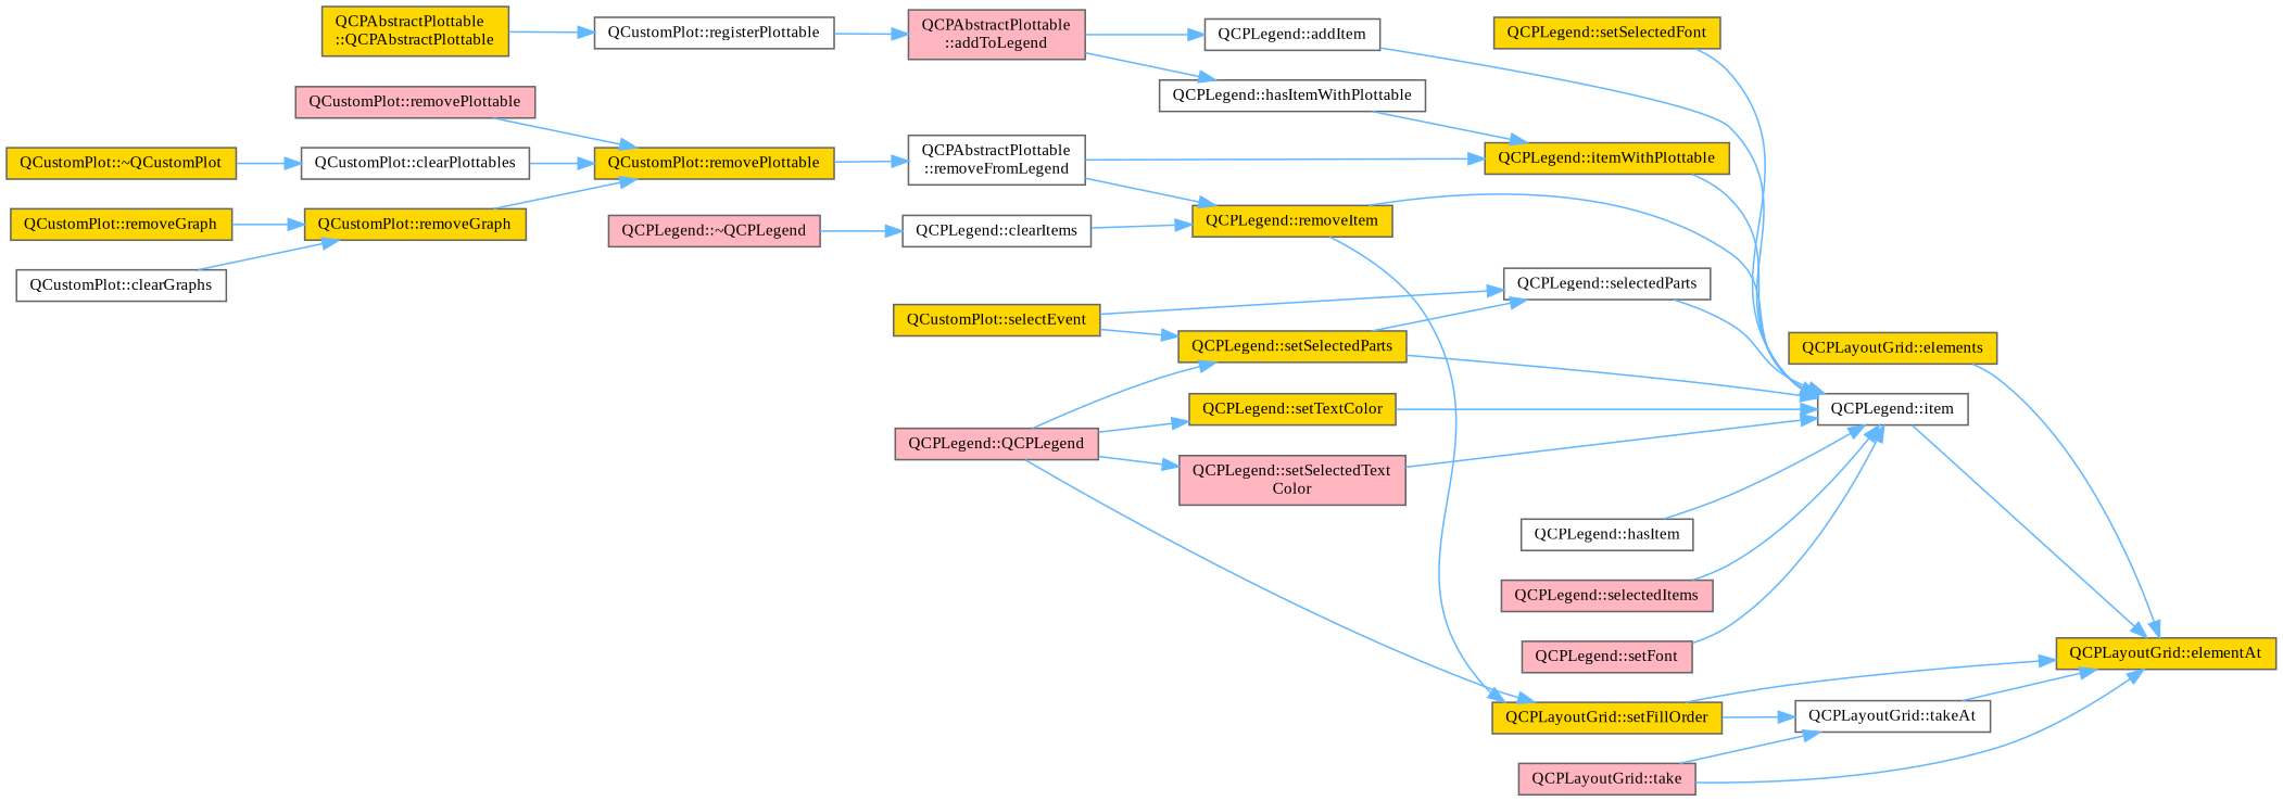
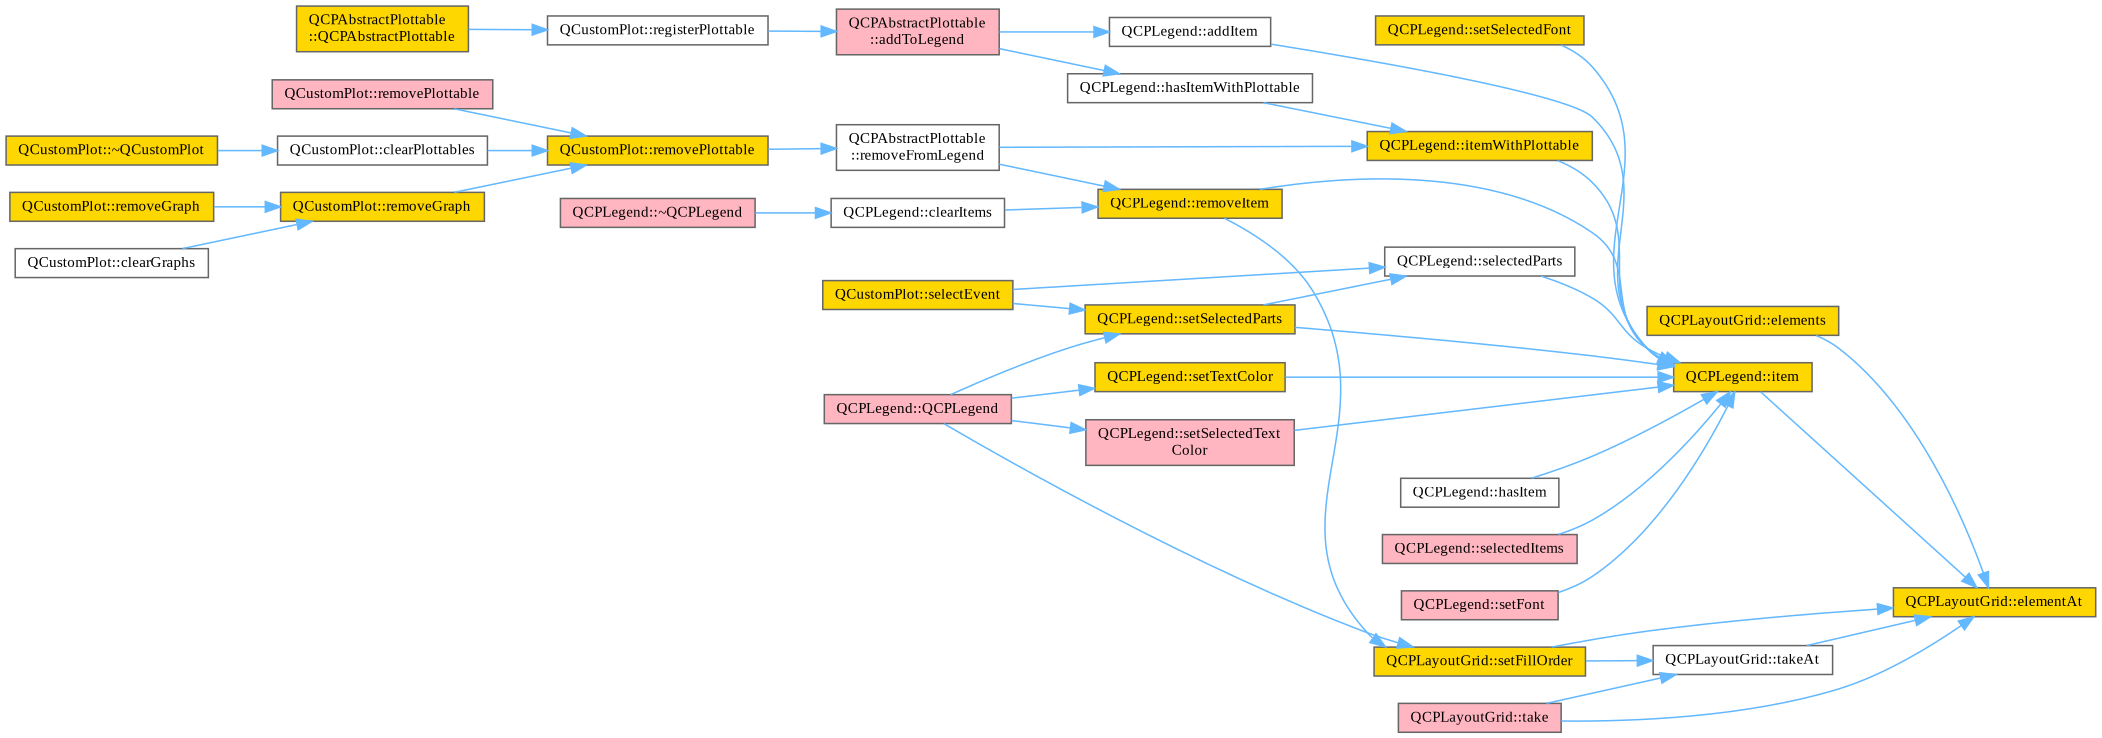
  digraph {
    fontname="Liberation Serif"
    rankdir=RL
    node [color=grey40 fillcolor=gold fontname="Liberation Serif" fontsize=10 shape=box style=filled]
    edge [color=steelblue1 dir=back fontname="Liberation Serif" fontsize=10 labelfontname=Helvetica labelfontsize=10 style=solid]
    n1 [color=gray40 fontcolor=black height=0.2 label="QCPLayoutGrid::elementAt" width=0.4]
    n2 [height=0.2 label="QCPLayoutGrid::elements" width=0.4]
-   n3 [fillcolor=white height=0.2 label="QCPLegend::item" width=0.4]
+   n3 [height=0.2 label="QCPLegend::item" width=0.4]
    n4 [height=0.2 label="QCPLayoutGrid::setFillOrder" width=0.4]
    n5 [fillcolor=lightpink height=0.2 label="QCPLayoutGrid::take" width=0.4]
    n6 [fillcolor=white height=0.2 label="QCPLayoutGrid::takeAt" width=0.4]
    n7 [fillcolor=white height=0.2 label="QCPLegend::addItem" width=0.4]
    n8 [fillcolor=white height=0.2 label="QCPLegend::hasItem" width=0.4]
    n9 [height=0.2 label="QCPLegend::itemWithPlottable" width=0.4]
    n10 [height=0.2 label="QCPLegend::removeItem" width=0.4]
    n11 [fillcolor=lightpink height=0.2 label="QCPLegend::selectedItems" width=0.4]
    n12 [fillcolor=white height=0.2 label="QCPLegend::selectedParts" width=0.4]
    n13 [height=0.2 label="QCPLegend::setSelectedParts" width=0.4]
    n14 [fillcolor=lightpink height=0.2 label="QCPLegend::setFont" width=0.4]
    n15 [height=0.2 label="QCPLegend::setSelectedFont" width=0.4]
    n16 [fillcolor=lightpink height=0.2 label="QCPLegend::setSelectedText\lColor" width=0.4]
    n17 [height=0.2 label="QCPLegend::setTextColor" width=0.4]
    n18 [fillcolor=lightpink height=0.2 label="QCPLegend::QCPLegend" width=0.4]
    n19 [fillcolor=lightpink height=0.2 label="QCPAbstractPlottable\l::addToLegend" width=0.4]
    n20 [fillcolor=white height=0.2 label="QCPLegend::hasItemWithPlottable" width=0.4]
    n21 [fillcolor=white height=0.2 label="QCPAbstractPlottable\l::removeFromLegend" width=0.4]
    n22 [fillcolor=white height=0.2 label="QCPLegend::clearItems" width=0.4]
    n23 [height=0.2 label="QCustomPlot::selectEvent" width=0.4]
    n24 [fillcolor=white height=0.2 label="QCustomPlot::registerPlottable" width=0.4]
    n25 [height=0.2 label="QCPAbstractPlottable\l::QCPAbstractPlottable" width=0.4]
    n26 [height=0.2 label="QCustomPlot::removePlottable" width=0.4]
    n27 [fillcolor=white height=0.2 label="QCustomPlot::clearPlottables" width=0.4]
    n28 [height=0.2 label="QCustomPlot::removeGraph" width=0.4]
    n29 [fillcolor=lightpink height=0.2 label="QCustomPlot::removePlottable" width=0.4]
    n30 [height=0.2 label="QCustomPlot::~QCustomPlot" width=0.4]
    n31 [fillcolor=white height=0.2 label="QCustomPlot::clearGraphs" width=0.4]
    n32 [height=0.2 label="QCustomPlot::removeGraph" width=0.4]
    n33 [fillcolor=lightpink height=0.2 label="QCPLegend::~QCPLegend" width=0.4]
    n1 -> n2
    n1 -> n3
    n1 -> n4
    n1 -> n5
    n1 -> n6
    n3 -> n7
    n3 -> n8
    n3 -> n9
    n3 -> n10
    n3 -> n11
    n3 -> n12
    n3 -> n13
    n3 -> n14
    n3 -> n15
    n3 -> n16
    n3 -> n17
    n4 -> n10
    n4 -> n18
    n6 -> n4
    n6 -> n5
    n7 -> n19
    n9 -> n20
    n9 -> n21
    n10 -> n21
    n10 -> n22
    n12 -> n13
    n12 -> n23
    n13 -> n18
    n13 -> n23
    n16 -> n18
    n17 -> n18
    n19 -> n24
    n20 -> n19
    n21 -> n26
    n22 -> n33
    n24 -> n25
    n26 -> n27
    n26 -> n28
    n26 -> n29
    n27 -> n30
    n28 -> n31
    n28 -> n32
  }
